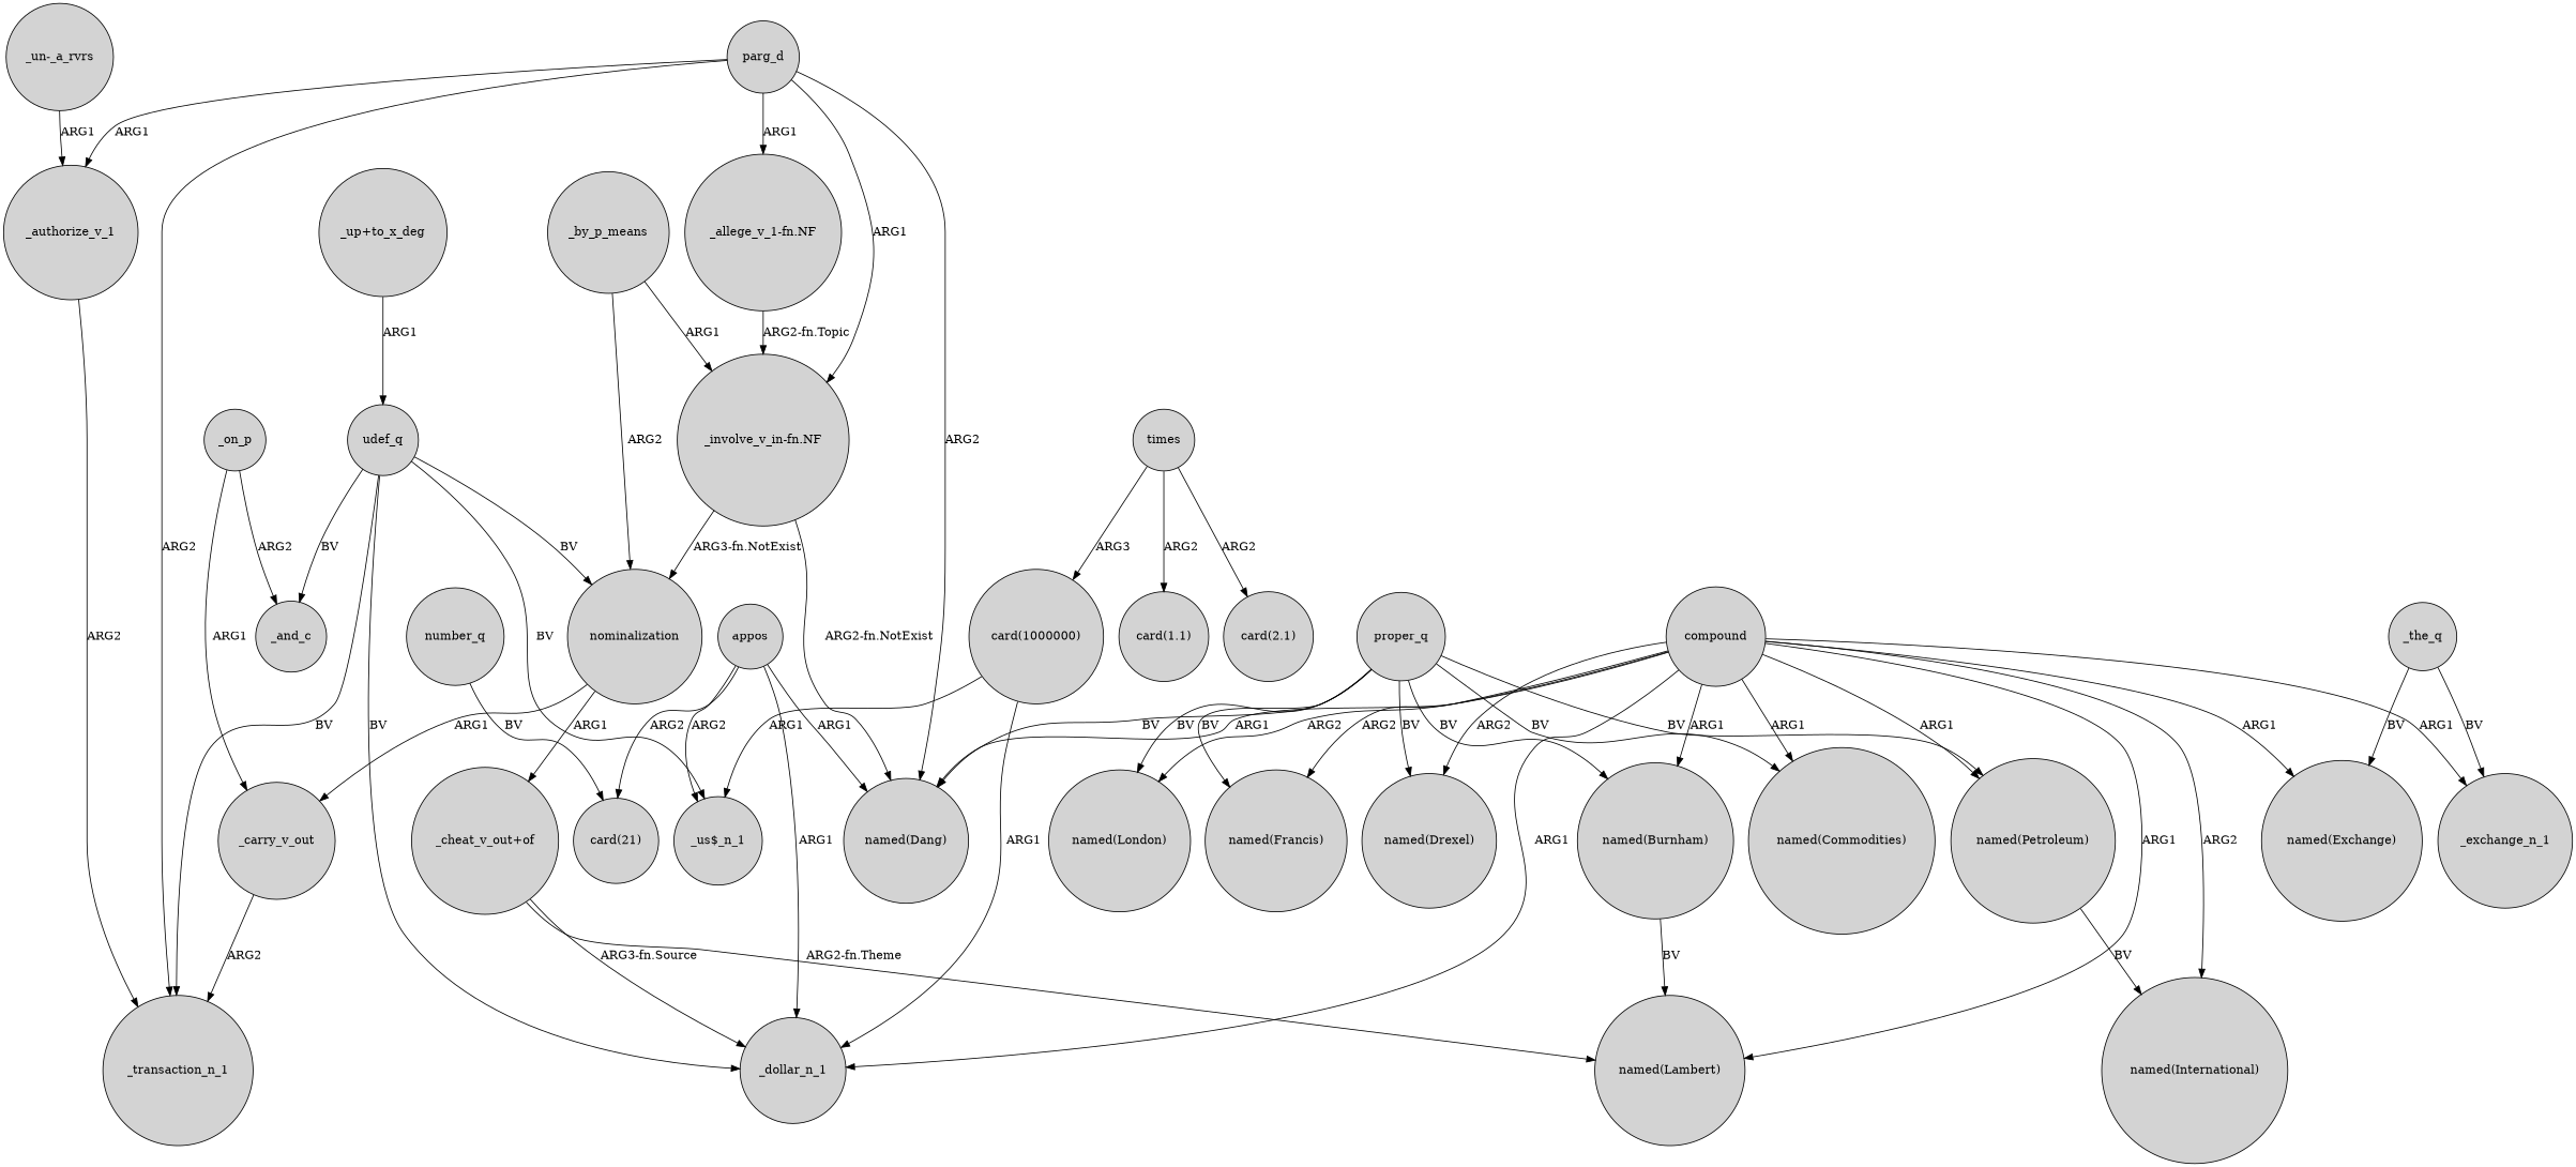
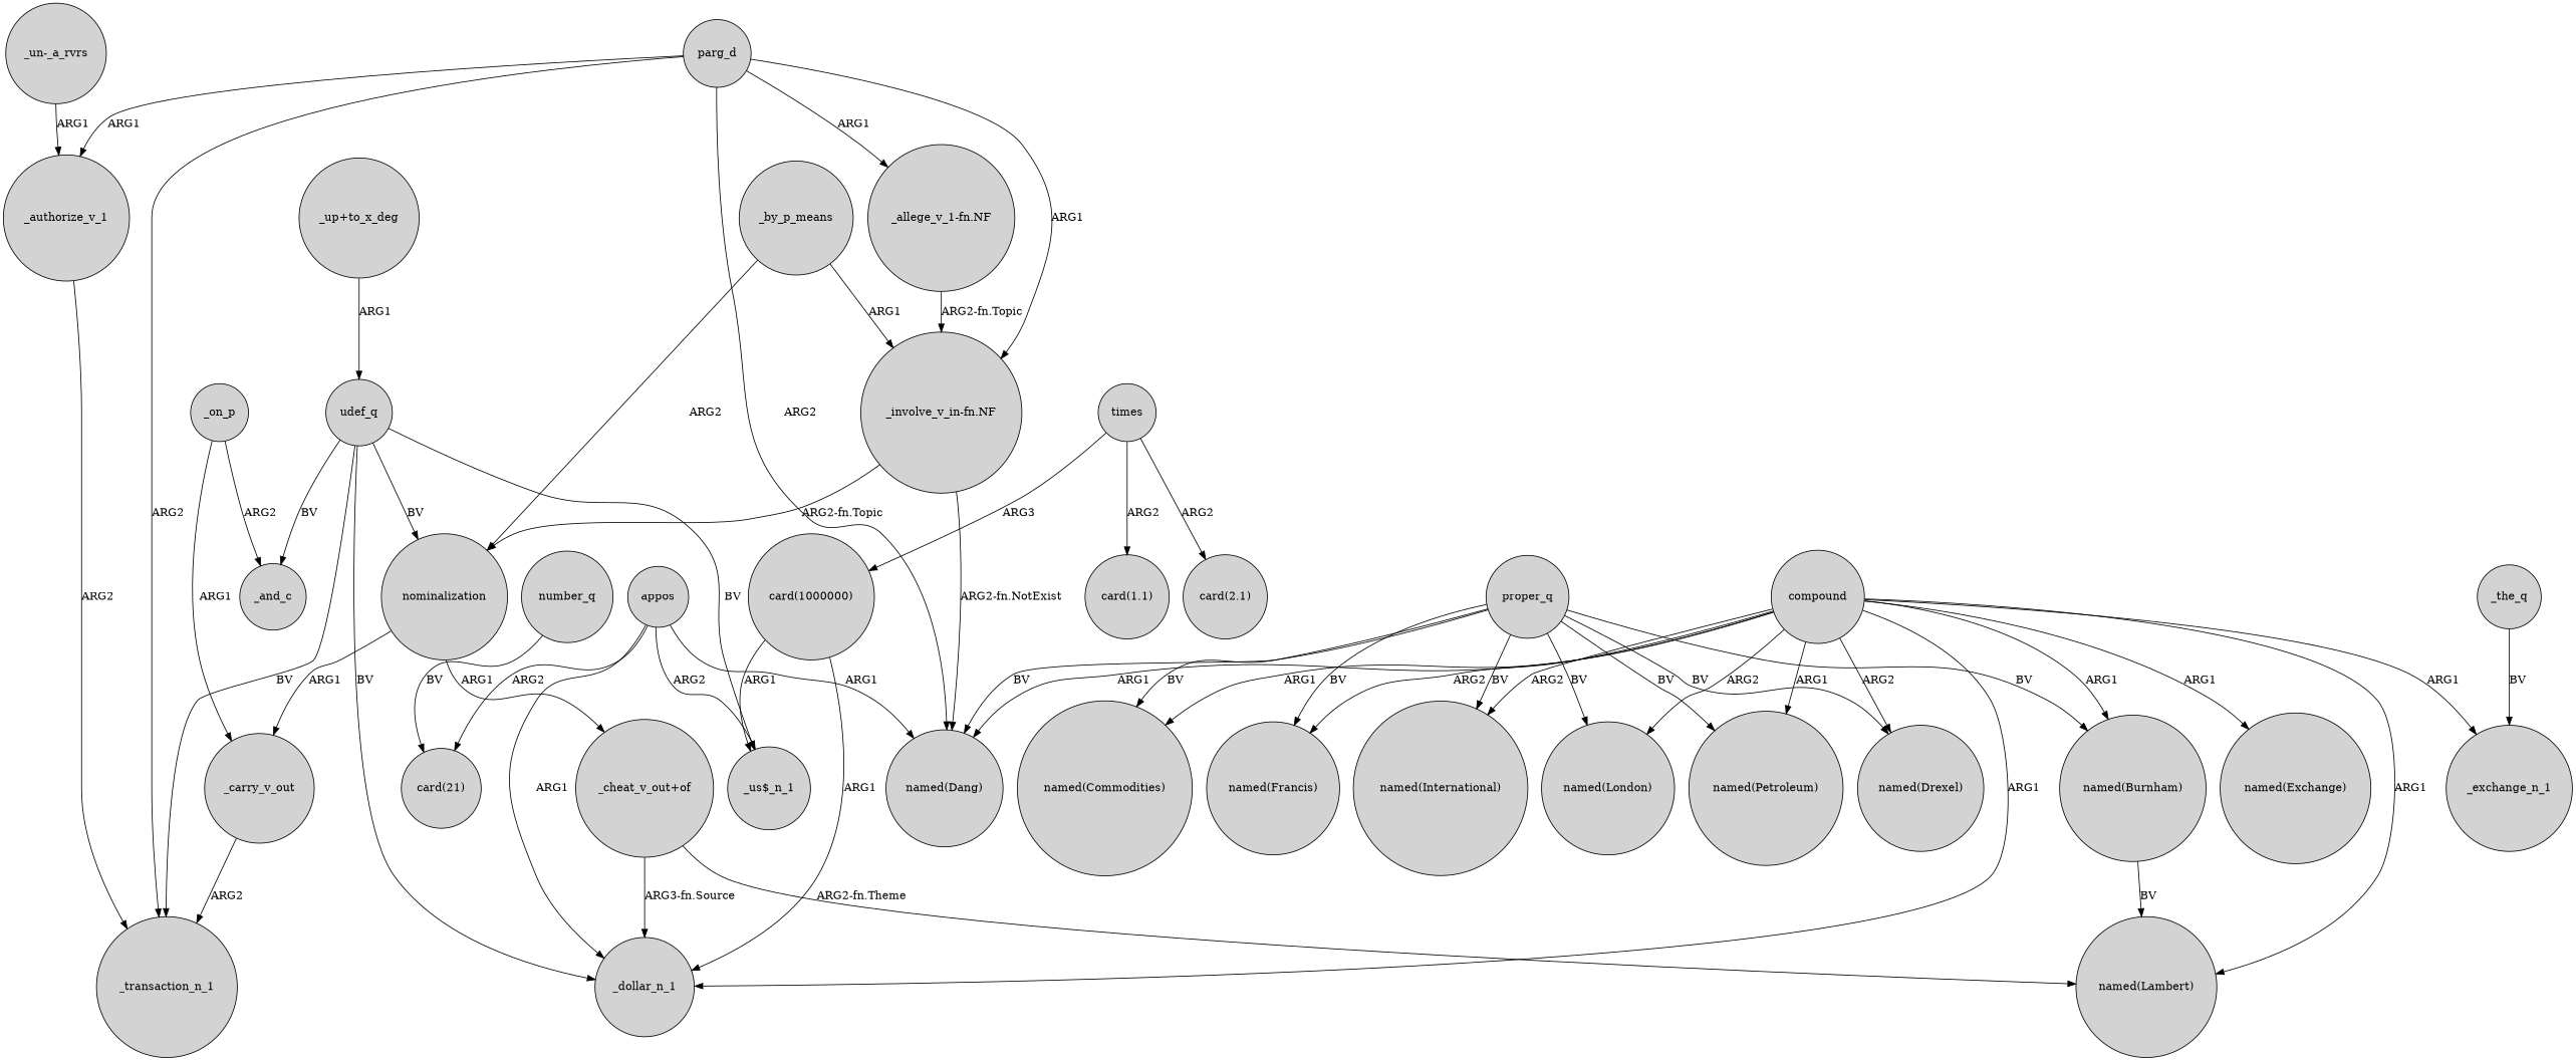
  digraph {
    fontname="DejaVu Serif"
    node [fontname="DejaVu Serif" shape=circle style=filled]
    edge [fontname="DejaVu Serif"]
    parg_d
    "named(Dang)"
    "_involve_v_in-fn.NF"
    _authorize_v_1
    _transaction_n_1
    "_allege_v_1-fn.NF"
    nominalization
    "card(1000000)"
    _dollar_n_1
    "_us$_n_1"
    proper_q
    "named(Petroleum)"
    "named(Drexel)"
    "named(Commodities)"
    "named(Francis)"
    "named(Burnham)"
    "named(London)"
    "named(International)"
    "named(Lambert)"
    _by_p_means
    "_cheat_v_out+of"
    _carry_v_out
    "_up+to_x_deg"
    udef_q
    _and_c
    appos
    n27 [label="card(21)"]
    number_q
    compound
    "named(Exchange)"
    _exchange_n_1
    _the_q
    times
    "card(1.1)"
    "card(2.1)"
    _on_p
    "_un-_a_rvrs"
    parg_d -> "named(Dang)" [label=ARG2]
    parg_d -> "_involve_v_in-fn.NF" [label=ARG1]
    parg_d -> _authorize_v_1 [label=ARG1]
    parg_d -> _transaction_n_1 [label=ARG2]
    parg_d -> "_allege_v_1-fn.NF" [label=ARG1]
    "_involve_v_in-fn.NF" -> "named(Dang)" [label="ARG2-fn.NotExist"]
-   "_involve_v_in-fn.NF" -> nominalization [label="ARG3-fn.NotExist"]
+   "_involve_v_in-fn.NF" -> nominalization [label="ARG2-fn.Topic"]
    _authorize_v_1 -> _transaction_n_1 [label=ARG2]
    "_allege_v_1-fn.NF" -> "_involve_v_in-fn.NF" [label="ARG2-fn.Topic"]
    nominalization -> "_cheat_v_out+of" [label=ARG1]
    nominalization -> _carry_v_out [label=ARG1]
    "card(1000000)" -> _dollar_n_1 [label=ARG1]
    "card(1000000)" -> "_us$_n_1" [label=ARG1]
    proper_q -> "named(Dang)" [label=BV]
    proper_q -> "named(Petroleum)" [label=BV]
    proper_q -> "named(Drexel)" [label=BV]
    proper_q -> "named(Commodities)" [label=BV]
    proper_q -> "named(Francis)" [label=BV]
    proper_q -> "named(Burnham)" [label=BV]
    proper_q -> "named(London)" [label=BV]
-   "named(Petroleum)" -> "named(International)" [label=BV]
+   proper_q -> "named(International)" [label=BV]
    "named(Burnham)" -> "named(Lambert)" [label=BV]
    _by_p_means -> "_involve_v_in-fn.NF" [label=ARG1]
    _by_p_means -> nominalization [label=ARG2]
    "_cheat_v_out+of" -> _dollar_n_1 [label="ARG3-fn.Source"]
    "_cheat_v_out+of" -> "named(Lambert)" [label="ARG2-fn.Theme"]
    _carry_v_out -> _transaction_n_1 [label=ARG2]
    "_up+to_x_deg" -> udef_q [label=ARG1]
    udef_q -> _transaction_n_1 [label=BV]
    udef_q -> nominalization [label=BV]
    udef_q -> _dollar_n_1 [label=BV]
    udef_q -> "_us$_n_1" [label=BV]
    udef_q -> _and_c [label=BV]
    appos -> "named(Dang)" [label=ARG1]
    appos -> _dollar_n_1 [label=ARG1]
    appos -> "_us$_n_1" [label=ARG2]
    appos -> n27 [label=ARG2]
    number_q -> n27 [label=BV]
    compound -> "named(Dang)" [label=ARG1]
    compound -> _dollar_n_1 [label=ARG1]
    compound -> "named(Petroleum)" [label=ARG1]
    compound -> "named(Drexel)" [label=ARG2]
    compound -> "named(Commodities)" [label=ARG1]
    compound -> "named(Francis)" [label=ARG2]
    compound -> "named(Burnham)" [label=ARG1]
    compound -> "named(London)" [label=ARG2]
    compound -> "named(International)" [label=ARG2]
    compound -> "named(Lambert)" [label=ARG1]
    compound -> "named(Exchange)" [label=ARG1]
    compound -> _exchange_n_1 [label=ARG1]
-   _the_q -> "named(Exchange)" [label=BV]
    _the_q -> _exchange_n_1 [label=BV]
    times -> "card(1000000)" [label=ARG3]
    times -> "card(1.1)" [label=ARG2]
    times -> "card(2.1)" [label=ARG2]
    _on_p -> _carry_v_out [label=ARG1]
    _on_p -> _and_c [label=ARG2]
    "_un-_a_rvrs" -> _authorize_v_1 [label=ARG1]
  }
